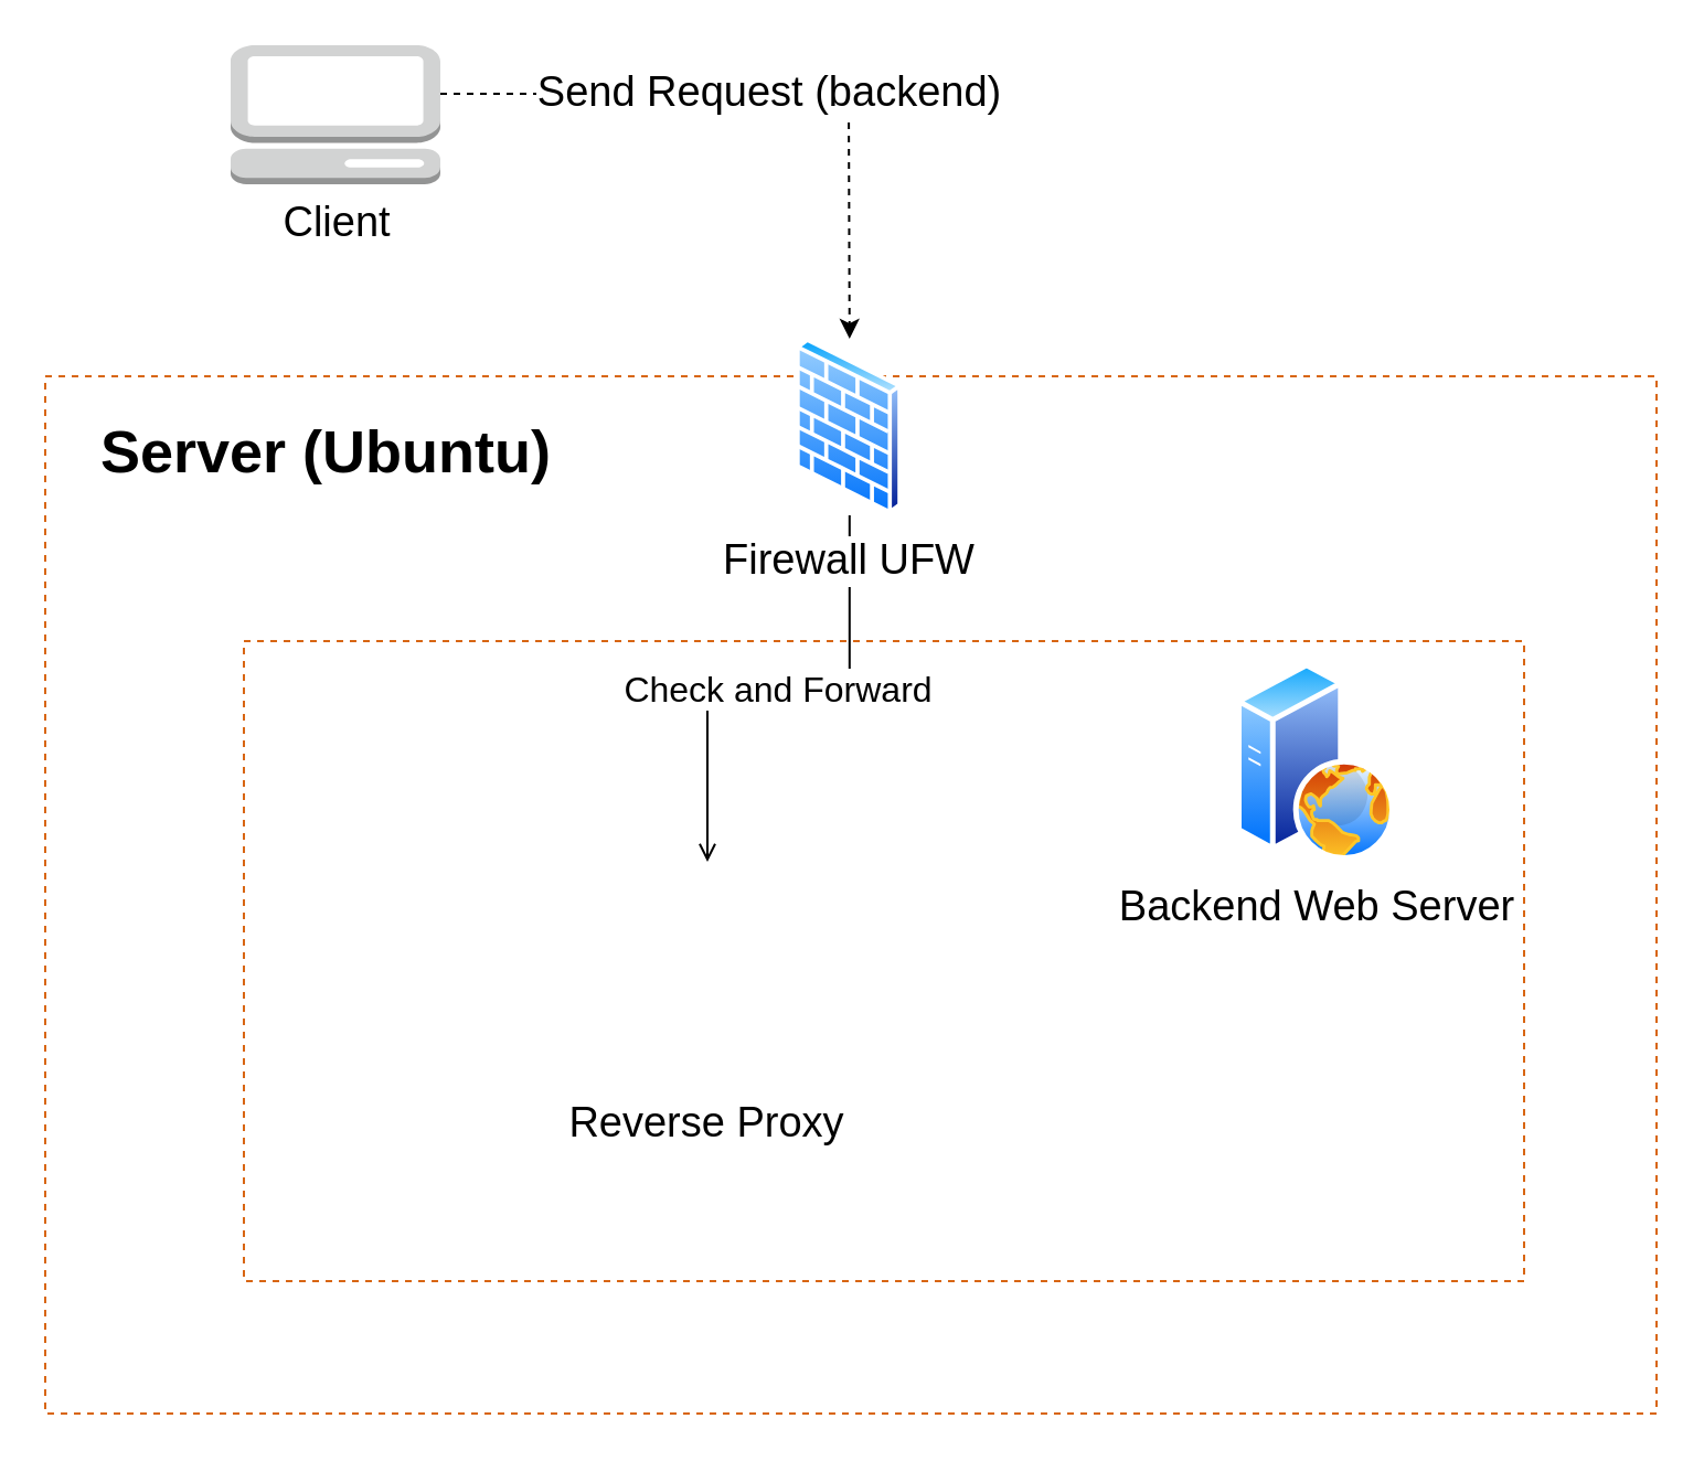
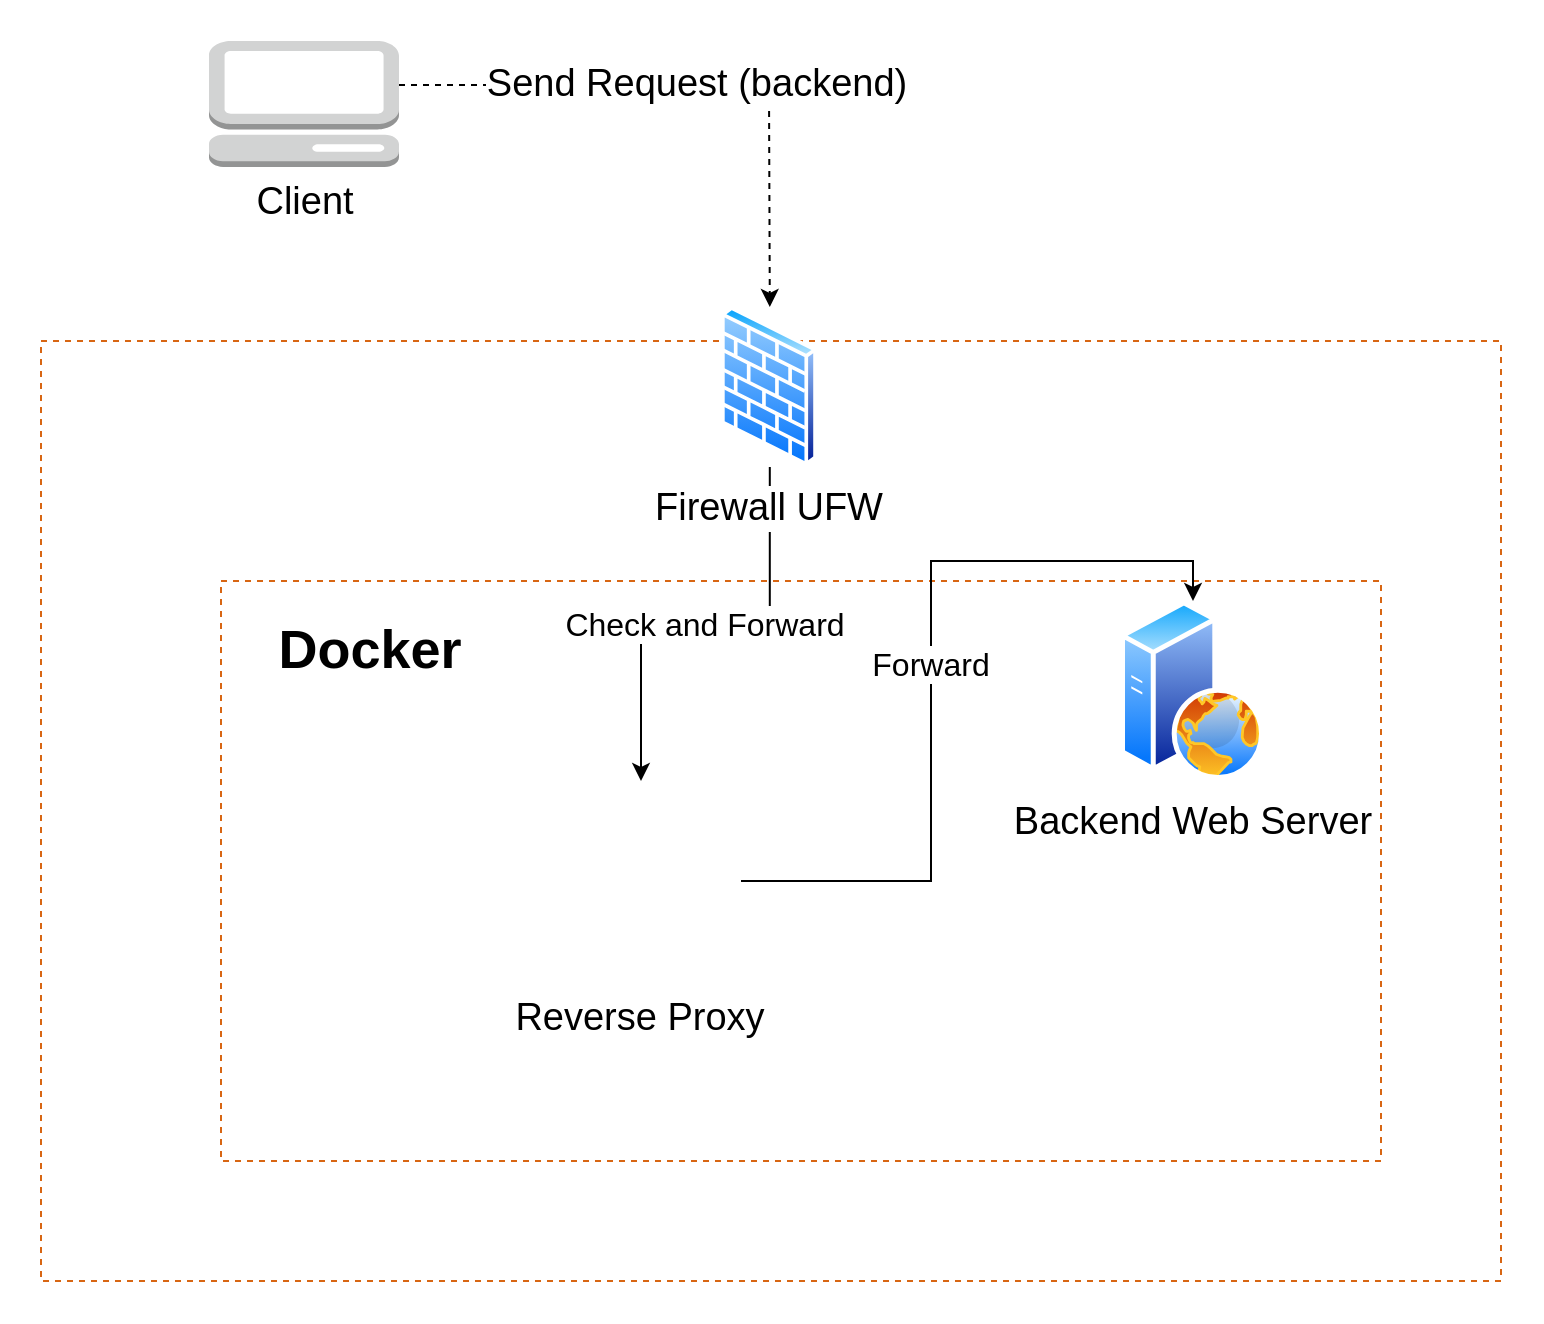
  <mxCell id="0" />
  <mxCell id="1" parent="0" />
  <mxCell id="2" value="" style="rounded=0;whiteSpace=wrap;html=1;fillColor=none;dashed=1;strokeColor=#D86613;fontColor=#333333;gradientColor=default;fontSize=19;" vertex="1" parent="1"><mxGeometry x="20" y="170" width="730" height="470" as="geometry" /></mxCell>
  <mxCell id="3" value="" style="rounded=0;whiteSpace=wrap;html=1;fillColor=none;dashed=1;strokeColor=#D86613;fontColor=#333333;gradientColor=default;fontSize=19;" vertex="1" parent="1"><mxGeometry x="110" y="290" width="580" height="290" as="geometry" /></mxCell>
  <mxCell id="4" value="Send Request (backend)" style="edgeStyle=orthogonalEdgeStyle;rounded=0;orthogonalLoop=1;jettySize=auto;html=1;dashed=1;fontSize=19;" parent="1" source="5" target="12" edge="1"><mxGeometry x="0.005" relative="1" as="geometry"><mxPoint x="399.5" y="130" as="targetPoint" /><Array as="points"><mxPoint x="384" y="42" /></Array><mxPoint as="offset" /></mxGeometry></mxCell>
  <mxCell id="5" value="Client" style="outlineConnect=0;dashed=0;verticalLabelPosition=bottom;verticalAlign=top;align=center;html=1;shape=mxgraph.aws3.management_console;fillColor=#D2D3D3;gradientColor=none;fontSize=19;" parent="1" vertex="1"><mxGeometry x="104" y="20" width="95" height="63" as="geometry" /></mxCell>
  <mxCell id="6" value="Backend Web Server" style="image;aspect=fixed;perimeter=ellipsePerimeter;html=1;align=center;shadow=0;dashed=0;spacingTop=3;image=img/lib/active_directory/web_server.svg;fontSize=19;labelBackgroundColor=none;" vertex="1" parent="1"><mxGeometry x="560" y="300" width="72" height="90" as="geometry" /></mxCell>
+ <mxCell id="7" value="Forward" style="edgeStyle=orthogonalEdgeStyle;rounded=0;orthogonalLoop=1;jettySize=auto;html=1;entryX=0.5;entryY=0;entryDx=0;entryDy=0;fontSize=16;" edge="1" parent="1" source="8" target="6"><mxGeometry relative="1" as="geometry" /></mxCell>
  <mxCell id="8" value="Reverse Proxy" style="shape=image;verticalLabelPosition=bottom;labelBackgroundColor=none;verticalAlign=top;aspect=fixed;imageAspect=0;image=https://quiksite.com/wp-content/uploads/2016/09/Nginx-featured-logo.png;fontSize=19;" vertex="1" parent="1"><mxGeometry x="270" y="390" width="100" height="100" as="geometry" /></mxCell>
- <mxCell id="9" value="Server (Ubuntu)" style="text;html=1;align=center;verticalAlign=middle;whiteSpace=wrap;rounded=0;fontSize=27;fontStyle=1" vertex="1" parent="1"><mxGeometry x="35" y="180" width="225" height="50" as="geometry" /></mxCell>
- <mxCell id="11" value="Check and Forward" style="edgeStyle=orthogonalEdgeStyle;rounded=0;orthogonalLoop=1;jettySize=auto;html=1;fontSize=16;endArrow=open;" edge="1" parent="1" source="12" target="8"><mxGeometry relative="1" as="geometry" /></mxCell>
+ <mxCell id="10" value="Docker" style="text;html=1;align=center;verticalAlign=middle;whiteSpace=wrap;rounded=0;fontSize=27;fontStyle=1" vertex="1" parent="1"><mxGeometry x="135" y="300" width="100" height="50" as="geometry" /></mxCell>
+ <mxCell id="11" value="Check and Forward" style="edgeStyle=orthogonalEdgeStyle;rounded=0;orthogonalLoop=1;jettySize=auto;html=1;fontSize=16;" edge="1" parent="1" source="12" target="8"><mxGeometry relative="1" as="geometry" /></mxCell>
  <mxCell id="12" value="Firewall UFW" style="image;aspect=fixed;perimeter=ellipsePerimeter;html=1;align=center;shadow=0;dashed=0;spacingTop=3;image=img/lib/active_directory/firewall.svg;fontSize=19;" vertex="1" parent="1"><mxGeometry x="360" y="153" width="48.8" height="80" as="geometry" /></mxCell>
